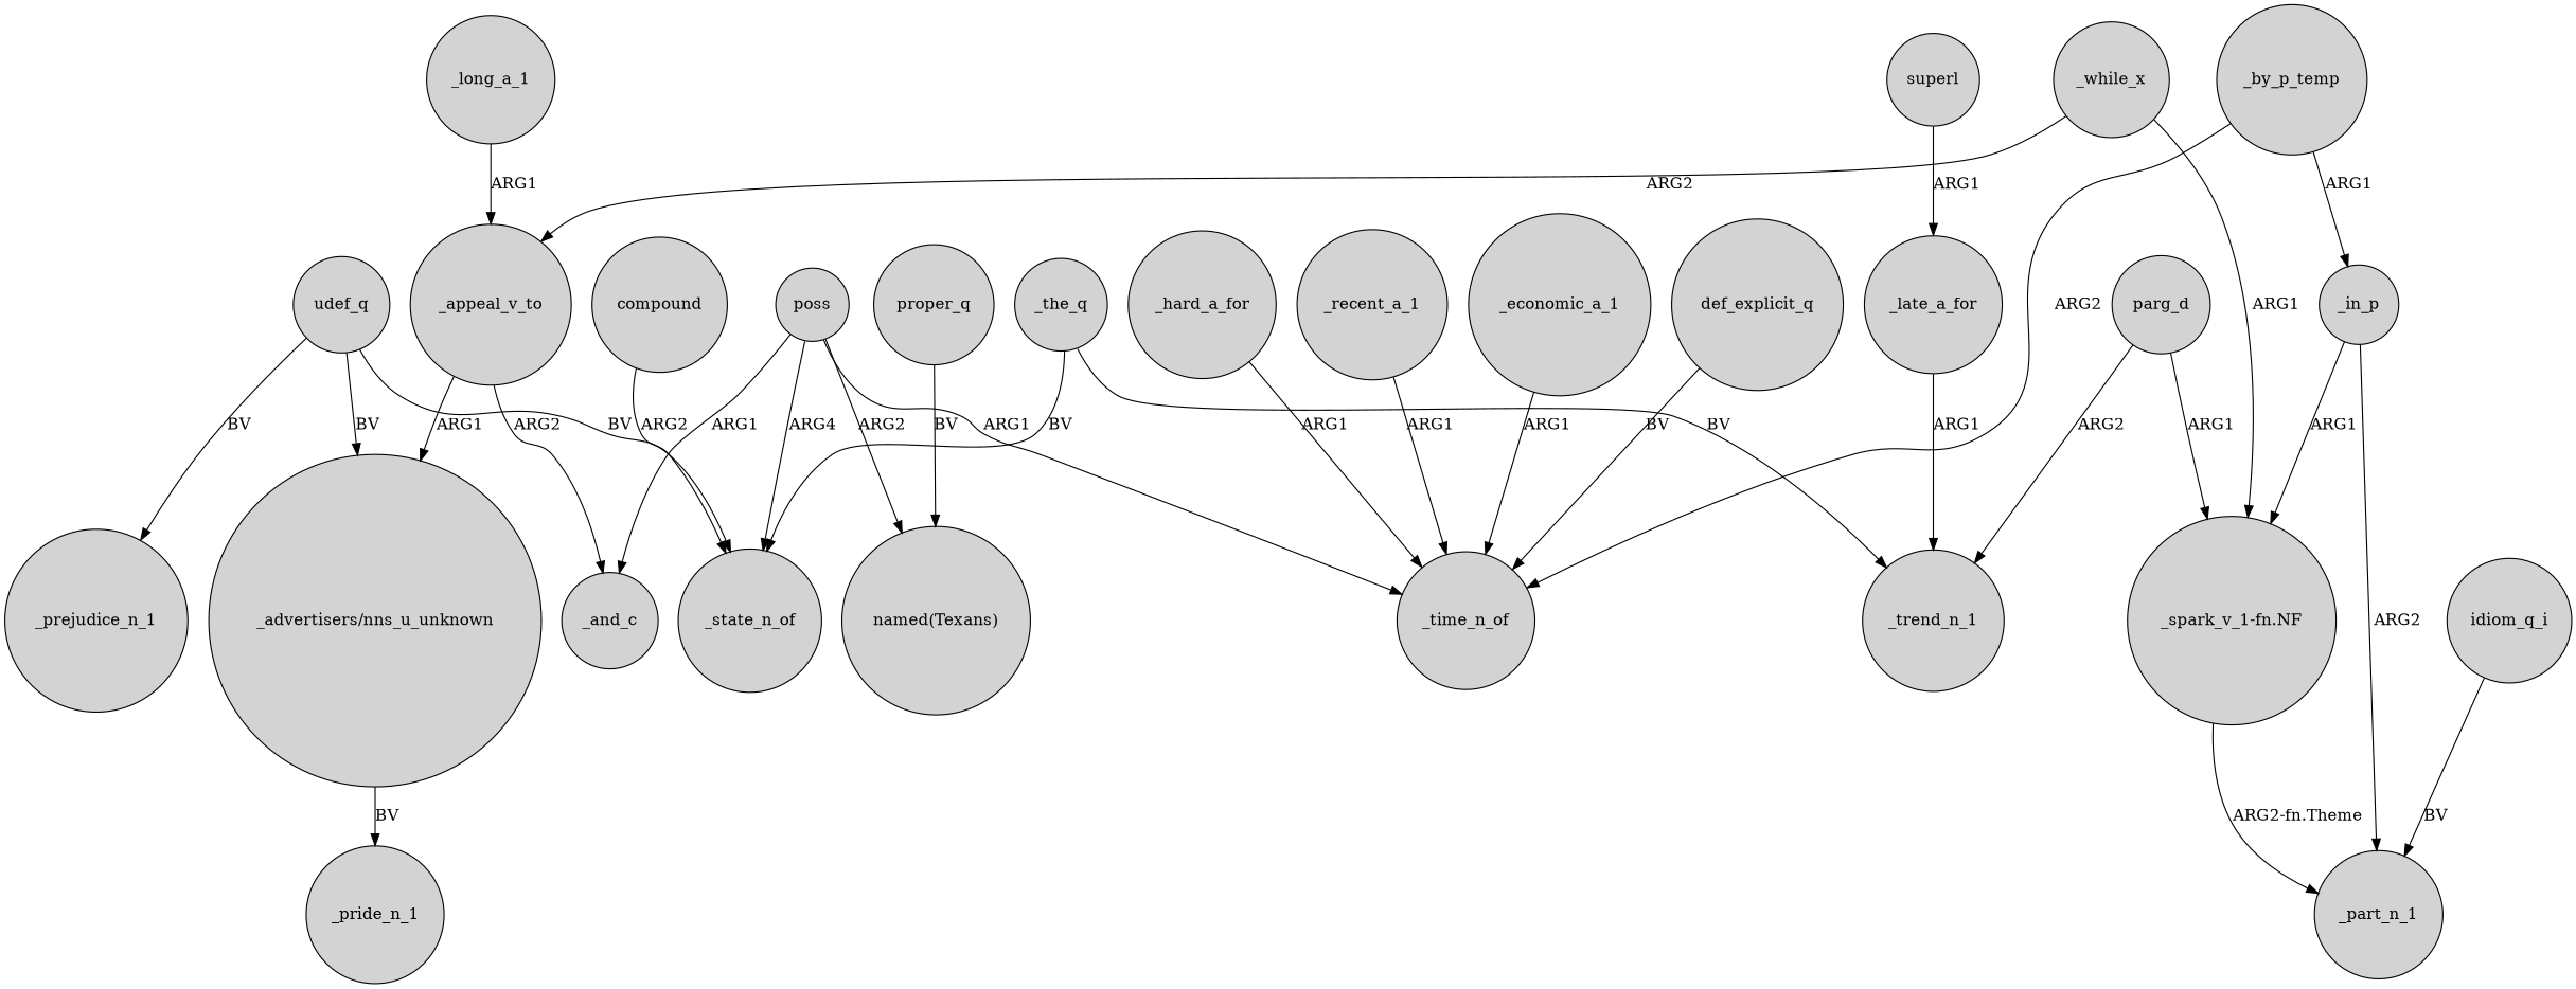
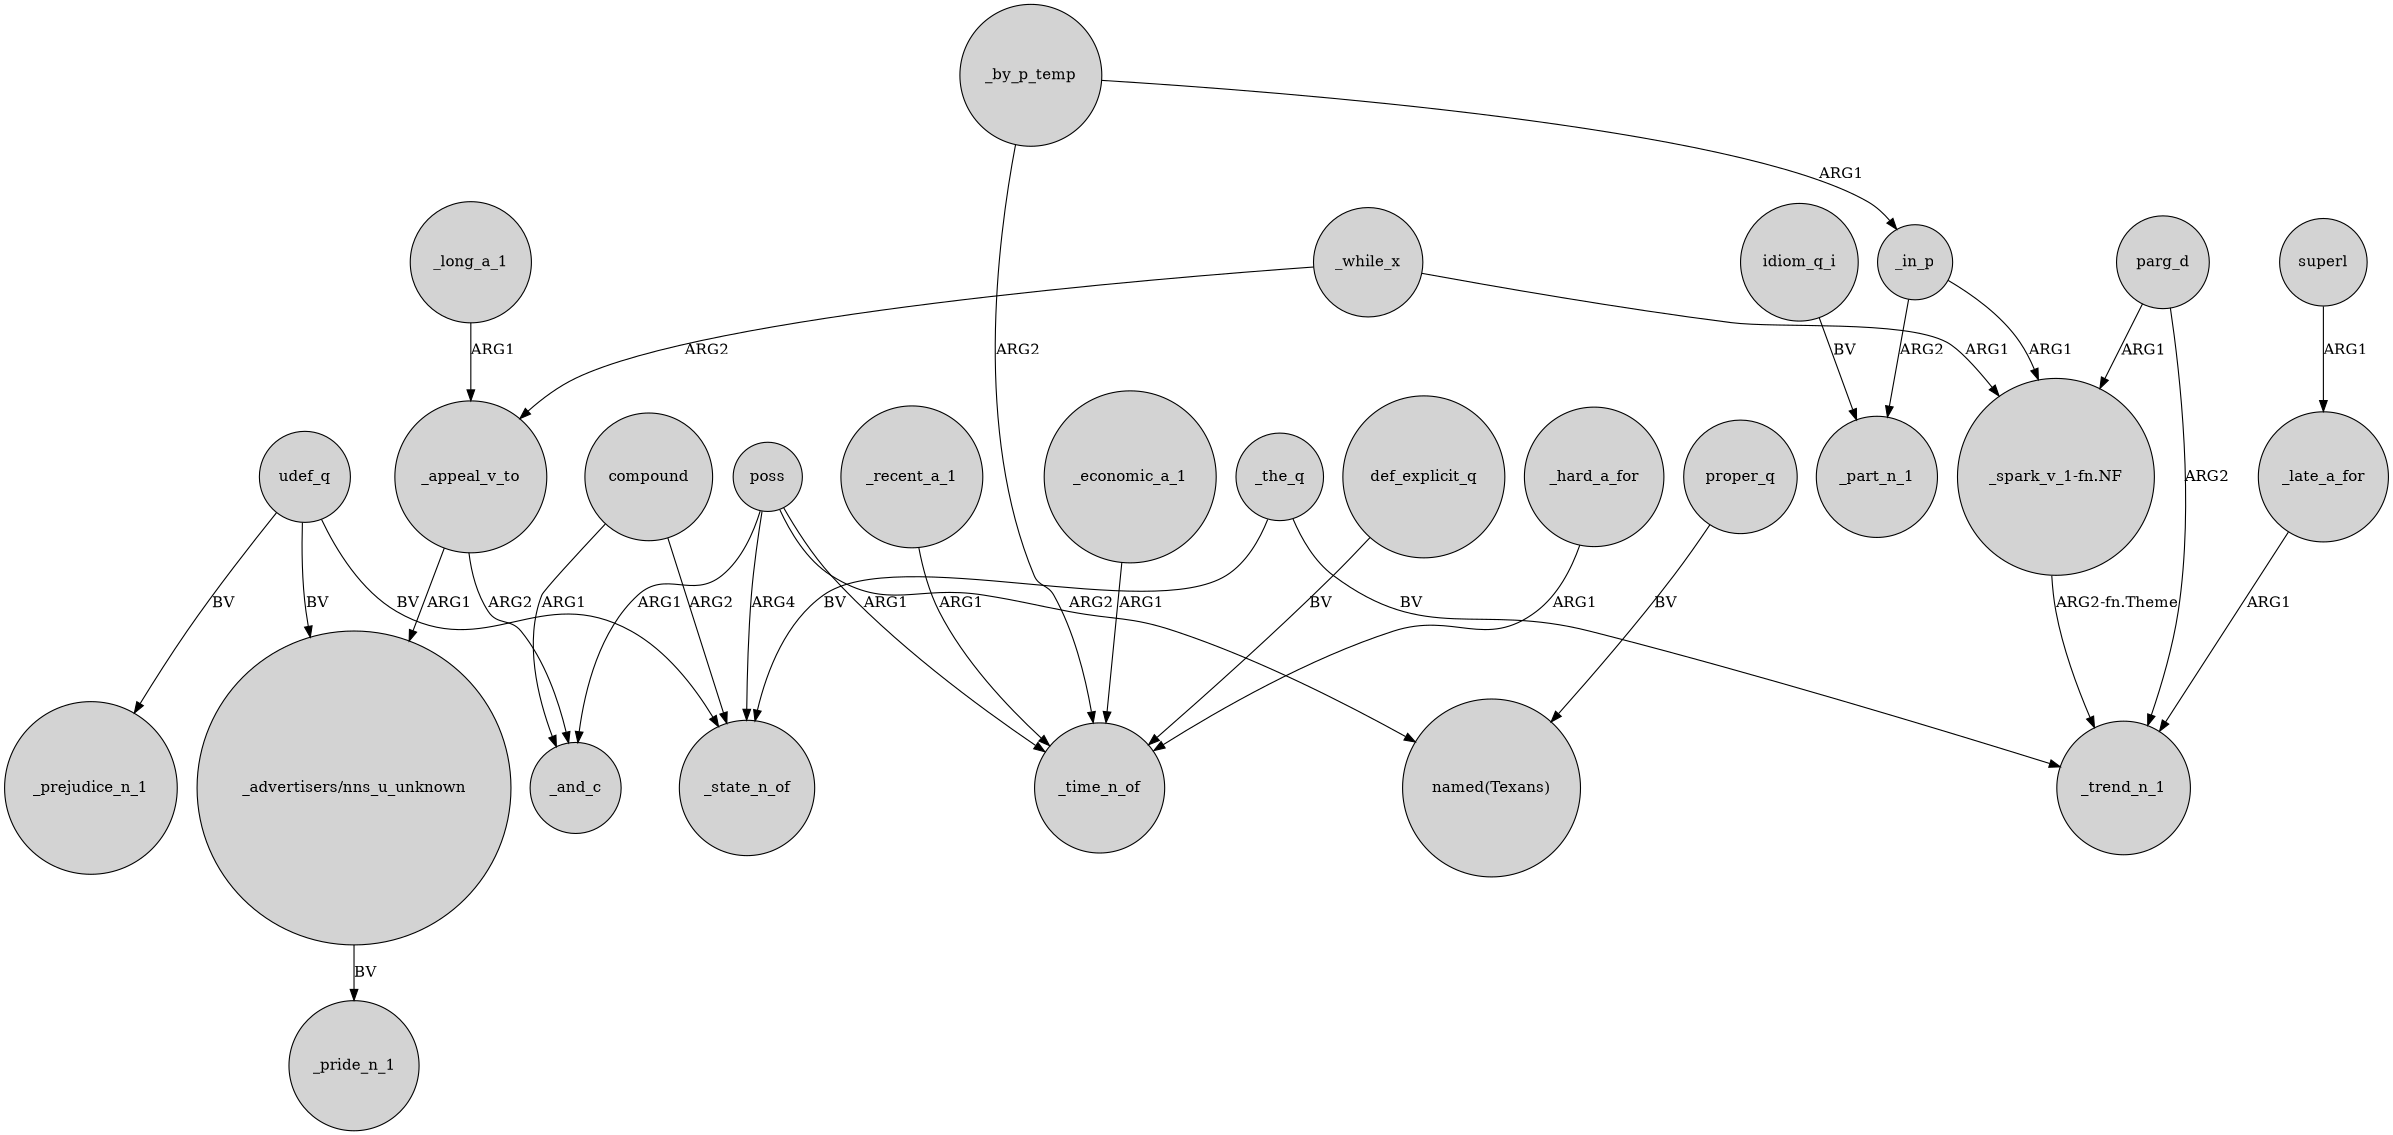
  digraph {
    node [shape=circle style=filled]
    _appeal_v_to
    "_advertisers/nns_u_unknown"
    _and_c
    _pride_n_1
    udef_q
    _prejudice_n_1
    _state_n_of
    _economic_a_1
    _time_n_of
    poss
    "named(Texans)"
    "_spark_v_1-fn.NF"
    _trend_n_1
    parg_d
    _in_p
    _part_n_1
    def_explicit_q
    idiom_q_i
    superl
    _late_a_for
    compound
    _the_q
    _while_x
    _hard_a_for
    _recent_a_1
    _by_p_temp
    proper_q
    _long_a_1
    _appeal_v_to -> "_advertisers/nns_u_unknown" [label=ARG1]
    _appeal_v_to -> _and_c [label=ARG2]
    "_advertisers/nns_u_unknown" -> _pride_n_1 [label=BV]
    udef_q -> "_advertisers/nns_u_unknown" [label=BV]
    udef_q -> _prejudice_n_1 [label=BV]
    udef_q -> _state_n_of [label=BV]
    _economic_a_1 -> _time_n_of [label=ARG1]
    poss -> _and_c [label=ARG1]
    poss -> _state_n_of [label=ARG4]
    poss -> _time_n_of [label=ARG1]
    poss -> "named(Texans)" [label=ARG2]
-   "_spark_v_1-fn.NF" -> _part_n_1 [label="ARG2-fn.Theme"]
+   "_spark_v_1-fn.NF" -> _trend_n_1 [label="ARG2-fn.Theme"]
    parg_d -> "_spark_v_1-fn.NF" [label=ARG1]
    parg_d -> _trend_n_1 [label=ARG2]
    _in_p -> "_spark_v_1-fn.NF" [label=ARG1]
    _in_p -> _part_n_1 [label=ARG2]
    def_explicit_q -> _time_n_of [label=BV]
    idiom_q_i -> _part_n_1 [label=BV]
    superl -> _late_a_for [label=ARG1]
    _late_a_for -> _trend_n_1 [label=ARG1]
+   compound -> _and_c [label=ARG1]
    compound -> _state_n_of [label=ARG2]
    _the_q -> _state_n_of [label=BV]
    _the_q -> _trend_n_1 [label=BV]
    _while_x -> _appeal_v_to [label=ARG2]
    _while_x -> "_spark_v_1-fn.NF" [label=ARG1]
    _hard_a_for -> _time_n_of [label=ARG1]
    _recent_a_1 -> _time_n_of [label=ARG1]
    _by_p_temp -> _time_n_of [label=ARG2]
    _by_p_temp -> _in_p [label=ARG1]
    proper_q -> "named(Texans)" [label=BV]
    _long_a_1 -> _appeal_v_to [label=ARG1]
  }
